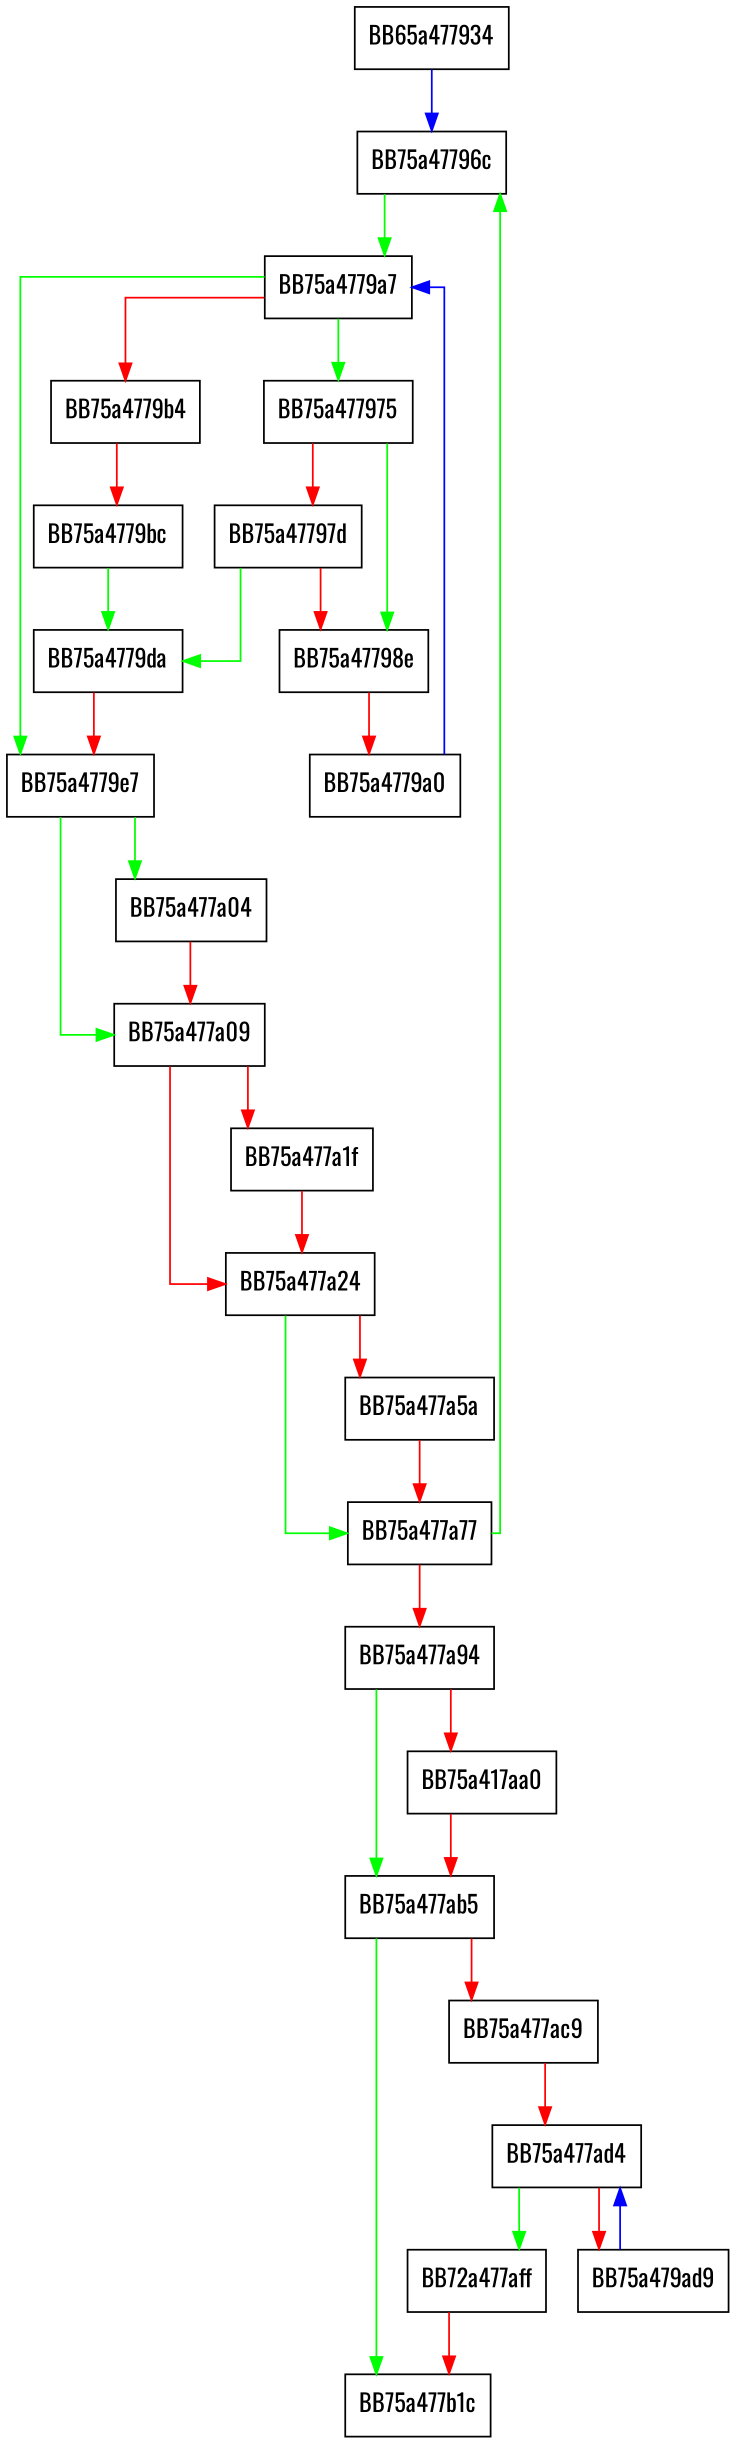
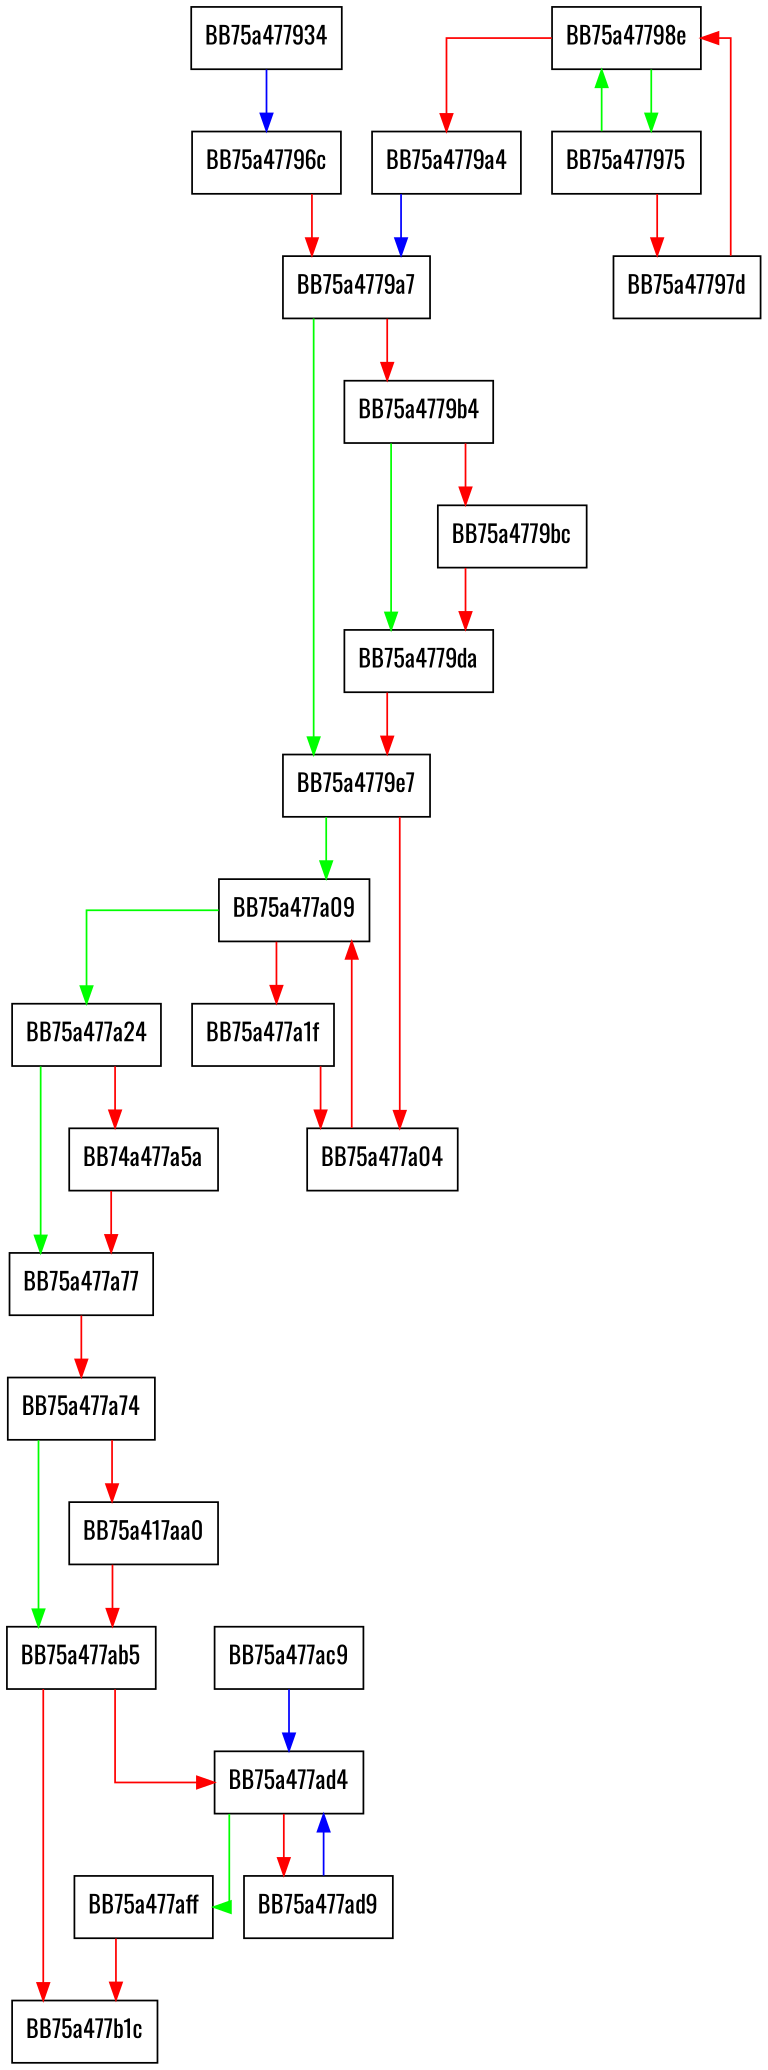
  digraph {
    fontname=Oswald
    splines=ortho
    node [fontname=Oswald shape=box]
    edge [color=red fontname=Oswald]
-   BB75a477934 [label=BB65a477934]
+   BB75a477934
    BB75a47796c
    BB75a4779a7
    BB75a4779e7
    BB75a4779b4
    BB75a477a09
    BB75a477a04
    BB75a4779da
    BB75a4779bc
    BB75a477975
    BB75a47798e
    BB75a47797d
-   BB75a4779a0
+   BB75a4779a0 [label=BB75a4779a4]
    BB75a477a24
    BB75a477a1f
    BB75a477a77
-   BB75a477a5a
-   BB75a477a94
+   BB75a477a5a [label=BB74a477a5a]
+   BB75a477a94 [label=BB75a477a74]
    BB75a477ab5
    n20 [label=BB75a417aa0]
    BB75a477b1c
    BB75a477ac9
    BB75a477ad4
-   BB75a477aff [label=BB72a477aff]
-   BB75a477ad9 [label=BB75a479ad9]
+   BB75a477aff
+   BB75a477ad9
    BB75a477934 -> BB75a47796c [color=blue]
-   BB75a47796c -> BB75a4779a7 [color=green]
+   BB75a47796c -> BB75a4779a7
    BB75a4779a7 -> BB75a4779e7 [color=green]
    BB75a4779a7 -> BB75a4779b4
    BB75a4779e7 -> BB75a477a09 [color=green]
-   BB75a4779e7 -> BB75a477a04 [color=green]
-   BB75a47797d -> BB75a4779da [color=green]
+   BB75a4779e7 -> BB75a477a04
+   BB75a4779b4 -> BB75a4779da [color=green]
    BB75a4779b4 -> BB75a4779bc
-   BB75a477a09 -> BB75a477a24
+   BB75a477a09 -> BB75a477a24 [color=green]
    BB75a477a09 -> BB75a477a1f
    BB75a477a04 -> BB75a477a09
    BB75a4779da -> BB75a4779e7
-   BB75a4779bc -> BB75a4779da [color=green]
+   BB75a4779bc -> BB75a4779da
    BB75a477975 -> BB75a47798e [color=green]
    BB75a477975 -> BB75a47797d
-   BB75a4779a7 -> BB75a477975 [color=green]
+   BB75a47798e -> BB75a477975 [color=green]
    BB75a47798e -> BB75a4779a0
    BB75a47797d -> BB75a47798e
    BB75a4779a0 -> BB75a4779a7 [color=blue]
    BB75a477a24 -> BB75a477a77 [color=green]
    BB75a477a24 -> BB75a477a5a
-   BB75a477a1f -> BB75a477a24
-   BB75a477a77 -> BB75a47796c [color=green]
+   BB75a477a1f -> BB75a477a04
    BB75a477a77 -> BB75a477a94
    BB75a477a5a -> BB75a477a77
    BB75a477a94 -> BB75a477ab5 [color=green]
    BB75a477a94 -> n20
-   BB75a477ab5 -> BB75a477b1c [color=green]
-   BB75a477ab5 -> BB75a477ac9
+   BB75a477ab5 -> BB75a477b1c
+   BB75a477ab5 -> BB75a477ad4
    n20 -> BB75a477ab5
-   BB75a477ac9 -> BB75a477ad4
+   BB75a477ac9 -> BB75a477ad4 [color=blue]
    BB75a477ad4 -> BB75a477aff [color=green]
    BB75a477ad4 -> BB75a477ad9
    BB75a477aff -> BB75a477b1c
    BB75a477ad9 -> BB75a477ad4 [color=blue]
  }
